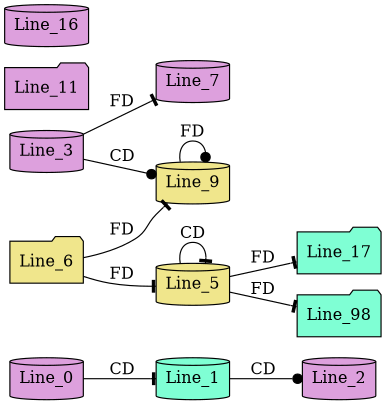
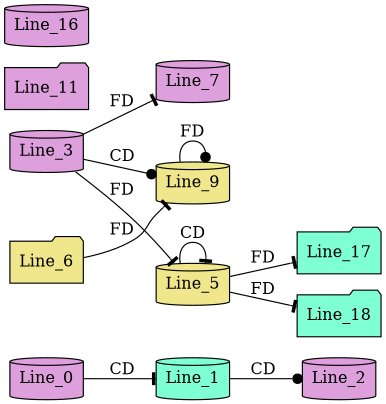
  digraph {
    rankdir=LR
    node [fillcolor=plum shape=cylinder style=filled]
    edge [arrowhead=tee]
    Line_1 [fillcolor=aquamarine]
    Line_0
    Line_2
    Line_5 [fillcolor=khaki]
    n5 [fillcolor=aquamarine label=Line_17 shape=folder]
-   Line_18 [fillcolor=aquamarine shape=folder label=Line_98]
+   Line_18 [fillcolor=aquamarine shape=folder]
    Line_3
    Line_7
    Line_9 [fillcolor=khaki]
    Line_6 [fillcolor=khaki shape=folder]
    Line_11 [shape=folder]
    Line_16
    Line_1 -> Line_2 [arrowhead=dot label=CD]
    Line_0 -> Line_1 [label=CD]
    Line_5 -> Line_5 [label=CD]
    Line_5 -> n5 [label=FD]
    Line_5 -> Line_18 [label=FD]
-   Line_6 -> Line_5 [label=FD]
+   Line_3 -> Line_5 [label=FD]
    Line_3 -> Line_7 [label=FD]
    Line_3 -> Line_9 [arrowhead=dot label=CD]
    Line_9 -> Line_9 [arrowhead=dot label=FD]
    Line_6 -> Line_9 [label=FD]
  }
